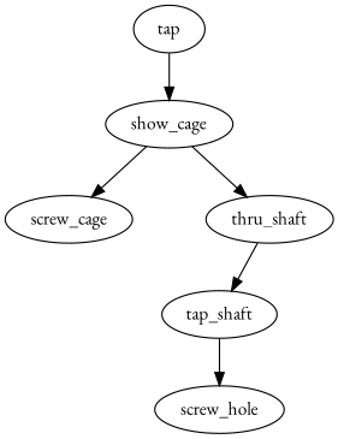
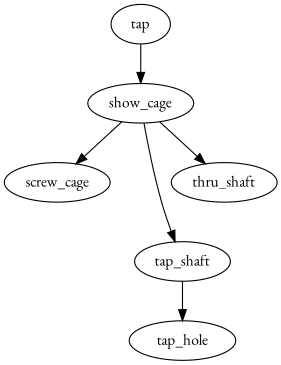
  digraph {
    fontname="EB Garamond"
    node [fontname="EB Garamond"]
    edge [fontname="EB Garamond"]
    n1 [label=tap]
    n2 [label=show_cage]
    n3 [label=screw_cage]
    n4 [label=tap_shaft]
    n5 [label=thru_shaft]
-   n6 [label=screw_hole]
+   n6 [label=tap_hole]
    n1 -> n2
    n2 -> n3
-   n5 -> n4
+   n2 -> n4
    n2 -> n5
    n4 -> n6
  }
